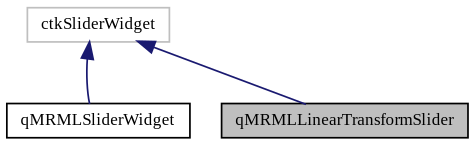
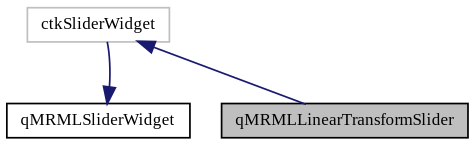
  digraph {
    fontname="Liberation Serif"
    node [color=black fontname="Liberation Serif" fontsize=10 shape=record]
    edge [color=midnightblue dir=back fontname="Liberation Serif" fontsize=10 labelfontname=Helvetica labelfontsize=10 style=solid]
    n1 [fillcolor=grey75 fontcolor=black height=0.2 label=qMRMLLinearTransformSlider style=filled width=0.4]
    n2 [height=0.2 label=qMRMLSliderWidget width=0.4]
    n3 [color=grey75 height=0.2 label=ctkSliderWidget width=0.4]
    n3 -> n1
-   n3 -> n2
+   n2 -> n3
  }
